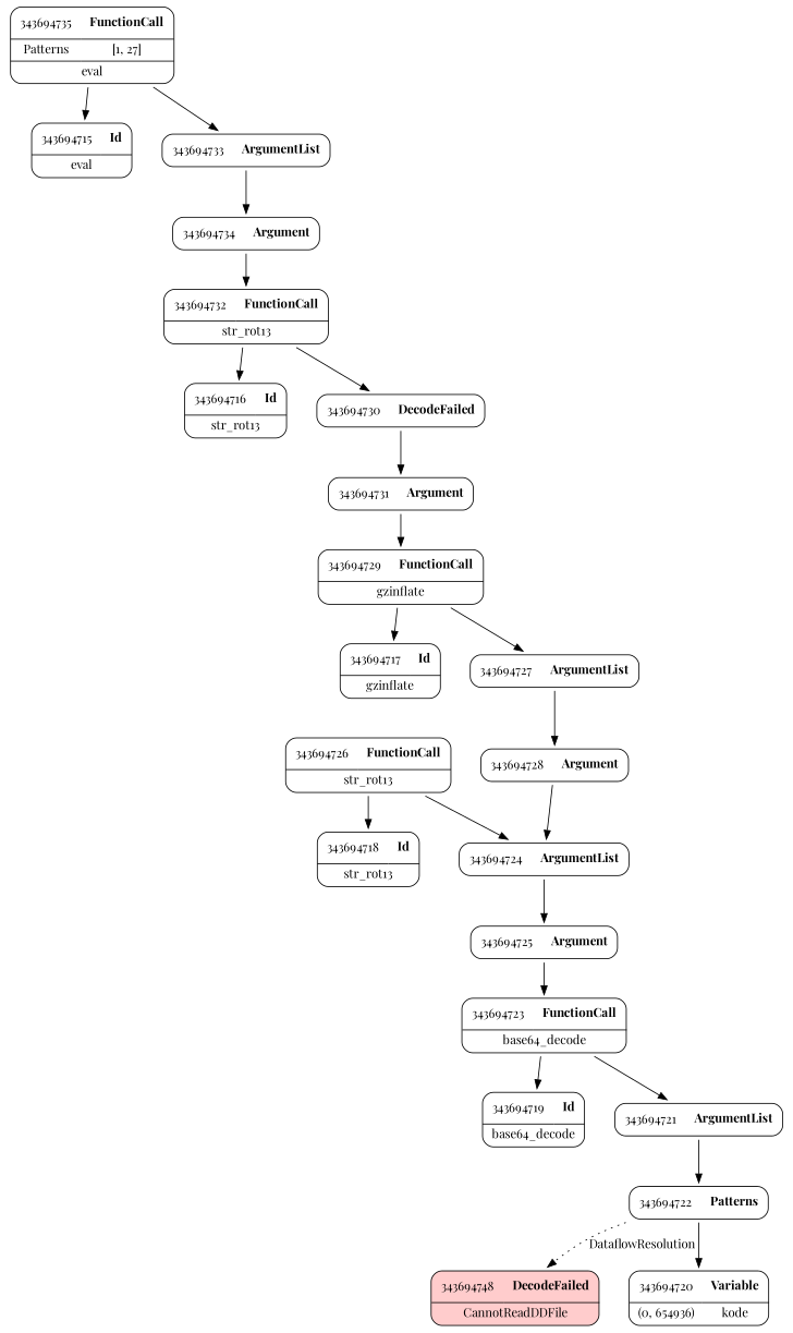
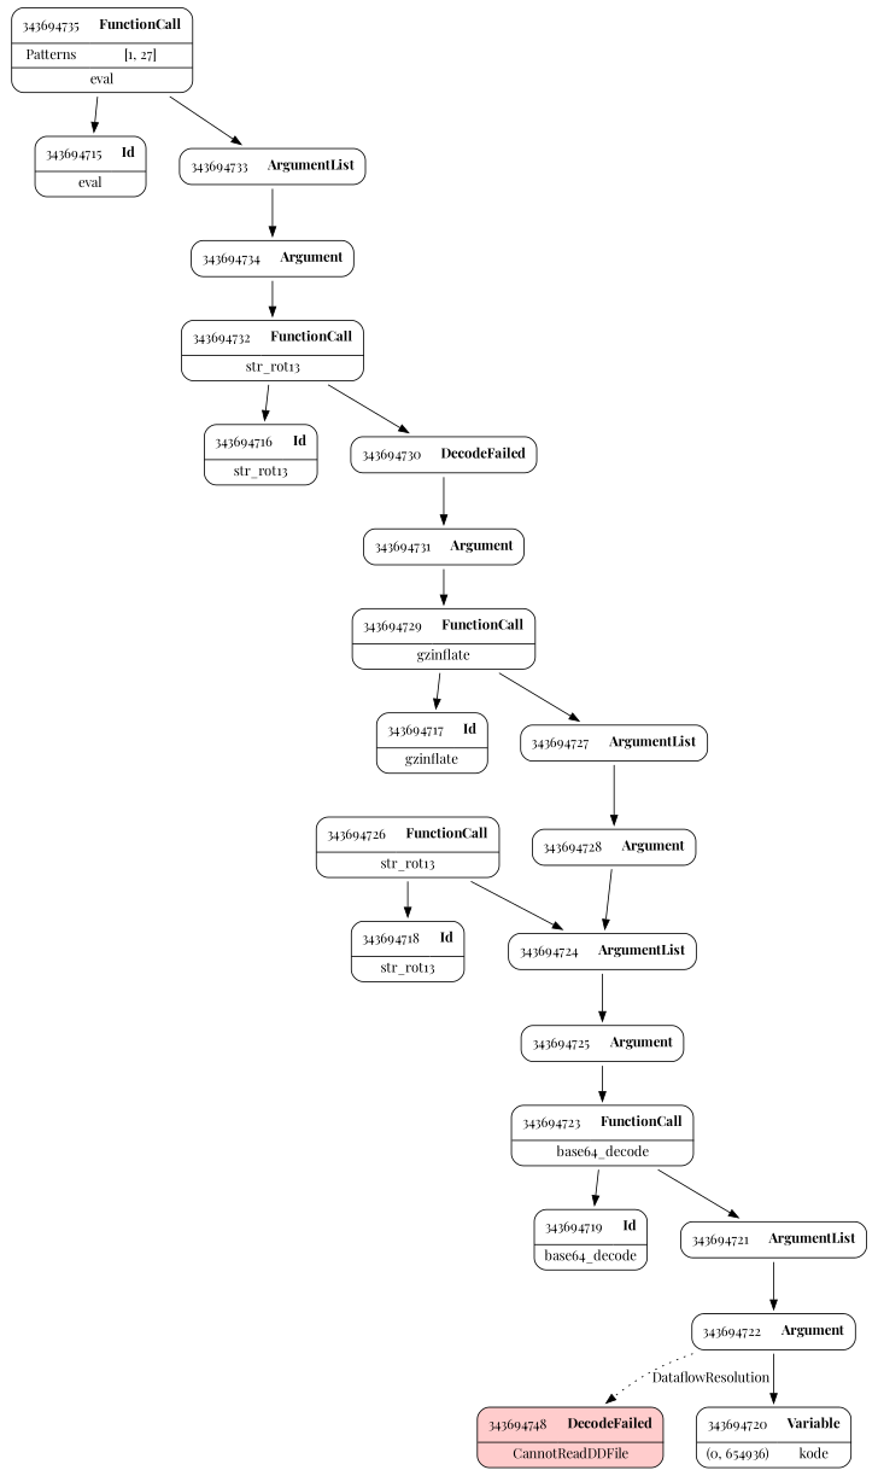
  digraph {
    fontname="Playfair Display"
    node [fontname="Playfair Display" shape=none]
    edge [fontname="Playfair Display" weight=2]
    n1 [label=<<TABLE border='1' cellspacing='0' cellpadding='10' style='rounded' ><TR><TD border='0'>343694716</TD><TD border='0'><B>Id</B></TD></TR><HR/><TR><TD border='0' cellpadding='5' colspan='2'>str_rot13</TD></TR></TABLE>>]
    n2 [label=<<TABLE border='1' cellspacing='0' cellpadding='10' style='rounded' bgcolor='#FFCCCC' ><TR><TD border='0'>343694748</TD><TD border='0'><B>DecodeFailed</B></TD></TR><HR/><TR><TD border='0' cellpadding='5' colspan='2'>CannotReadDDFile</TD></TR></TABLE>>]
    n3 [label=<<TABLE border='1' cellspacing='0' cellpadding='10' style='rounded' ><TR><TD border='0'>343694717</TD><TD border='0'><B>Id</B></TD></TR><HR/><TR><TD border='0' cellpadding='5' colspan='2'>gzinflate</TD></TR></TABLE>>]
    n4 [label=<<TABLE border='1' cellspacing='0' cellpadding='10' style='rounded' ><TR><TD border='0'>343694718</TD><TD border='0'><B>Id</B></TD></TR><HR/><TR><TD border='0' cellpadding='5' colspan='2'>str_rot13</TD></TR></TABLE>>]
    n5 [label=<<TABLE border='1' cellspacing='0' cellpadding='10' style='rounded' ><TR><TD border='0'>343694719</TD><TD border='0'><B>Id</B></TD></TR><HR/><TR><TD border='0' cellpadding='5' colspan='2'>base64_decode</TD></TR></TABLE>>]
    n6 [label=<<TABLE border='1' cellspacing='0' cellpadding='10' style='rounded' ><TR><TD border='0'>343694715</TD><TD border='0'><B>Id</B></TD></TR><HR/><TR><TD border='0' cellpadding='5' colspan='2'>eval</TD></TR></TABLE>>]
    n7 [label=<<TABLE border='1' cellspacing='0' cellpadding='10' style='rounded' ><TR><TD border='0'>343694732</TD><TD border='0'><B>FunctionCall</B></TD></TR><HR/><TR><TD border='0' cellpadding='5' colspan='2'>str_rot13</TD></TR></TABLE>>]
    n8 [label=<<TABLE border='1' cellspacing='0' cellpadding='10' style='rounded' ><TR><TD border='0'>343694730</TD><TD border='0'><B>DecodeFailed</B></TD></TR></TABLE>>]
    n9 [label=<<TABLE border='1' cellspacing='0' cellpadding='10' style='rounded' ><TR><TD border='0'>343694731</TD><TD border='0'><B>Argument</B></TD></TR></TABLE>>]
    n10 [label=<<TABLE border='1' cellspacing='0' cellpadding='10' style='rounded' ><TR><TD border='0'>343694729</TD><TD border='0'><B>FunctionCall</B></TD></TR><HR/><TR><TD border='0' cellpadding='5' colspan='2'>gzinflate</TD></TR></TABLE>>]
    n11 [label=<<TABLE border='1' cellspacing='0' cellpadding='10' style='rounded' ><TR><TD border='0'>343694733</TD><TD border='0'><B>ArgumentList</B></TD></TR></TABLE>>]
    n12 [label=<<TABLE border='1' cellspacing='0' cellpadding='10' style='rounded' ><TR><TD border='0'>343694734</TD><TD border='0'><B>Argument</B></TD></TR></TABLE>>]
    n13 [label=<<TABLE border='1' cellspacing='0' cellpadding='10' style='rounded' ><TR><TD border='0'>343694735</TD><TD border='0'><B>FunctionCall</B></TD></TR><HR/><TR><TD border='0' cellpadding='5'>Patterns</TD><TD border='0' cellpadding='5'>[1, 27]</TD></TR><HR/><TR><TD border='0' cellpadding='5' colspan='2'>eval</TD></TR></TABLE>>]
    n14 [label=<<TABLE border='1' cellspacing='0' cellpadding='10' style='rounded' ><TR><TD border='0'>343694728</TD><TD border='0'><B>Argument</B></TD></TR></TABLE>>]
    n15 [label=<<TABLE border='1' cellspacing='0' cellpadding='10' style='rounded' ><TR><TD border='0'>343694724</TD><TD border='0'><B>ArgumentList</B></TD></TR></TABLE>>]
    n16 [label=<<TABLE border='1' cellspacing='0' cellpadding='10' style='rounded' ><TR><TD border='0'>343694726</TD><TD border='0'><B>FunctionCall</B></TD></TR><HR/><TR><TD border='0' cellpadding='5' colspan='2'>str_rot13</TD></TR></TABLE>>]
    n17 [label=<<TABLE border='1' cellspacing='0' cellpadding='10' style='rounded' ><TR><TD border='0'>343694725</TD><TD border='0'><B>Argument</B></TD></TR></TABLE>>]
    n18 [label=<<TABLE border='1' cellspacing='0' cellpadding='10' style='rounded' ><TR><TD border='0'>343694727</TD><TD border='0'><B>ArgumentList</B></TD></TR></TABLE>>]
    n19 [label=<<TABLE border='1' cellspacing='0' cellpadding='10' style='rounded' ><TR><TD border='0'>343694723</TD><TD border='0'><B>FunctionCall</B></TD></TR><HR/><TR><TD border='0' cellpadding='5' colspan='2'>base64_decode</TD></TR></TABLE>>]
    n20 [label=<<TABLE border='1' cellspacing='0' cellpadding='10' style='rounded' ><TR><TD border='0'>343694721</TD><TD border='0'><B>ArgumentList</B></TD></TR></TABLE>>]
-   n21 [label=<<TABLE border='1' cellspacing='0' cellpadding='10' style='rounded' ><TR><TD border='0'>343694722</TD><TD border='0'><B>Patterns</B></TD></TR></TABLE>>]
+   n21 [label=<<TABLE border='1' cellspacing='0' cellpadding='10' style='rounded' ><TR><TD border='0'>343694722</TD><TD border='0'><B>Argument</B></TD></TR></TABLE>>]
    n22 [label=<<TABLE border='1' cellspacing='0' cellpadding='10' style='rounded' ><TR><TD border='0'>343694720</TD><TD border='0'><B>Variable</B></TD></TR><HR/><TR><TD border='0' cellpadding='5'>(0, 654936)</TD><TD border='0' cellpadding='5'>kode</TD></TR></TABLE>>]
    n7 -> n1
    n7 -> n8
    n8 -> n9
    n9 -> n10
    n10 -> n3
    n10 -> n18
    n11 -> n12
    n12 -> n7
    n13 -> n6
    n13 -> n11
    n14 -> n15
    n15 -> n17
    n16 -> n4
    n16 -> n15
    n17 -> n19
    n18 -> n14
    n19 -> n5
    n19 -> n20
    n20 -> n21
    n21 -> n2 [label=DataflowResolution style=dotted weight=""]
    n21 -> n22
  }
